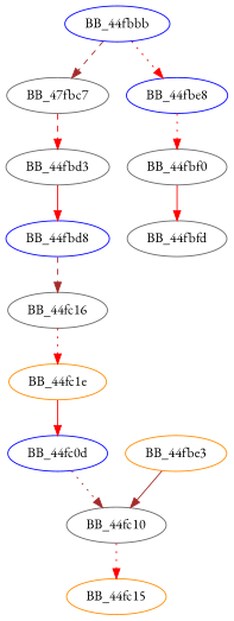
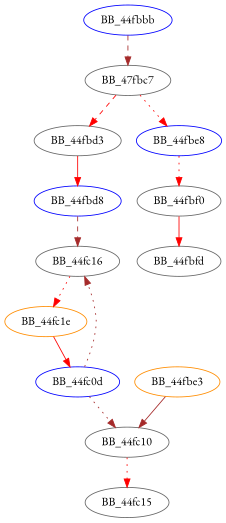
  digraph {
    fontname="EB Garamond"
    node [color=gray40 fontname="EB Garamond"]
    edge [color=red fontname="EB Garamond" style=dotted]
    BB_44fbbb [color=blue]
    n2 [label=BB_47fbc7]
    BB_44fbd3
    BB_44fbe8 [color=blue]
    BB_44fbd8 [color=blue]
    BB_44fbf0
    BB_44fc16
    BB_44fbfd
    BB_44fbe3 [color=darkorange]
    BB_44fc10
-   BB_44fc15 [color=darkorange]
+   BB_44fc15
    BB_44fc0d [color=blue]
    BB_44fc1e [color=darkorange]
    BB_44fbbb -> n2 [color=brown style=dashed]
    n2 -> BB_44fbd3 [style=dashed]
-   BB_44fbbb -> BB_44fbe8
+   n2 -> BB_44fbe8
    BB_44fbd3 -> BB_44fbd8 [style=solid]
    BB_44fbe8 -> BB_44fbf0
    BB_44fbd8 -> BB_44fc16 [color=brown style=dashed]
    BB_44fbf0 -> BB_44fbfd [style=solid]
    BB_44fc16 -> BB_44fc1e
    BB_44fbe3 -> BB_44fc10 [color=brown style=solid]
    BB_44fc10 -> BB_44fc15
+   BB_44fc0d -> BB_44fc16 [color=brown]
    BB_44fc0d -> BB_44fc10 [color=brown]
    BB_44fc1e -> BB_44fc0d [style=solid]
  }
